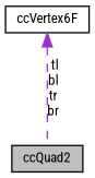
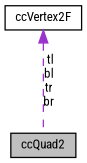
  digraph {
    fontname="Roboto Condensed"
    node [color=black fontname="Roboto Condensed" fontsize=10 shape=record]
    n1 [fillcolor=grey75 fontcolor=black height=0.2 label=ccQuad2 style=filled width=0.4]
-   n2 [height=0.2 label=ccVertex6F width=0.4]
+   n2 [height=0.2 label=ccVertex2F width=0.4]
    n2 -> n1 [color=darkorchid3 dir=back fontname="Roboto Condensed" fontsize=10 label=" tl\nbl\ntr\nbr" labelfontname=FreeSans labelfontsize=10 style=dashed]
  }
